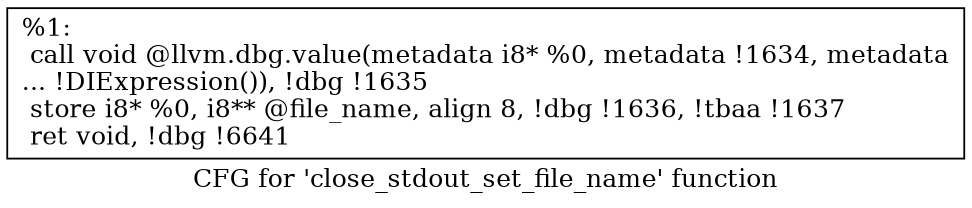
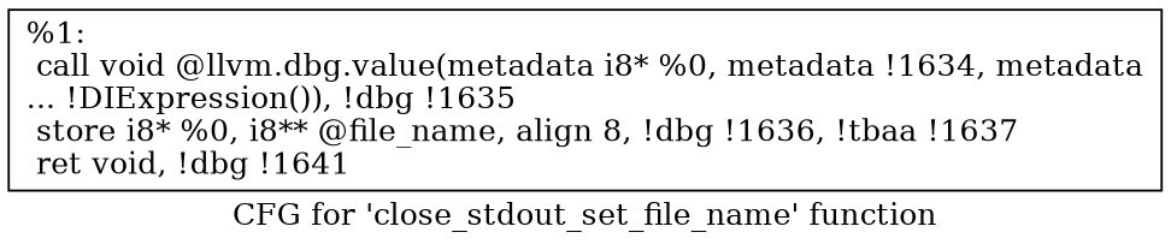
  digraph {
    label="CFG for 'close_stdout_set_file_name' function"
-   n1 [label="{%1:\l  call void @llvm.dbg.value(metadata i8* %0, metadata !1634, metadata\l... !DIExpression()), !dbg !1635\l  store i8* %0, i8** @file_name, align 8, !dbg !1636, !tbaa !1637\l  ret void, !dbg !6641\l}" shape=record]
+   n1 [label="{%1:\l  call void @llvm.dbg.value(metadata i8* %0, metadata !1634, metadata\l... !DIExpression()), !dbg !1635\l  store i8* %0, i8** @file_name, align 8, !dbg !1636, !tbaa !1637\l  ret void, !dbg !1641\l}" shape=record]
  }
